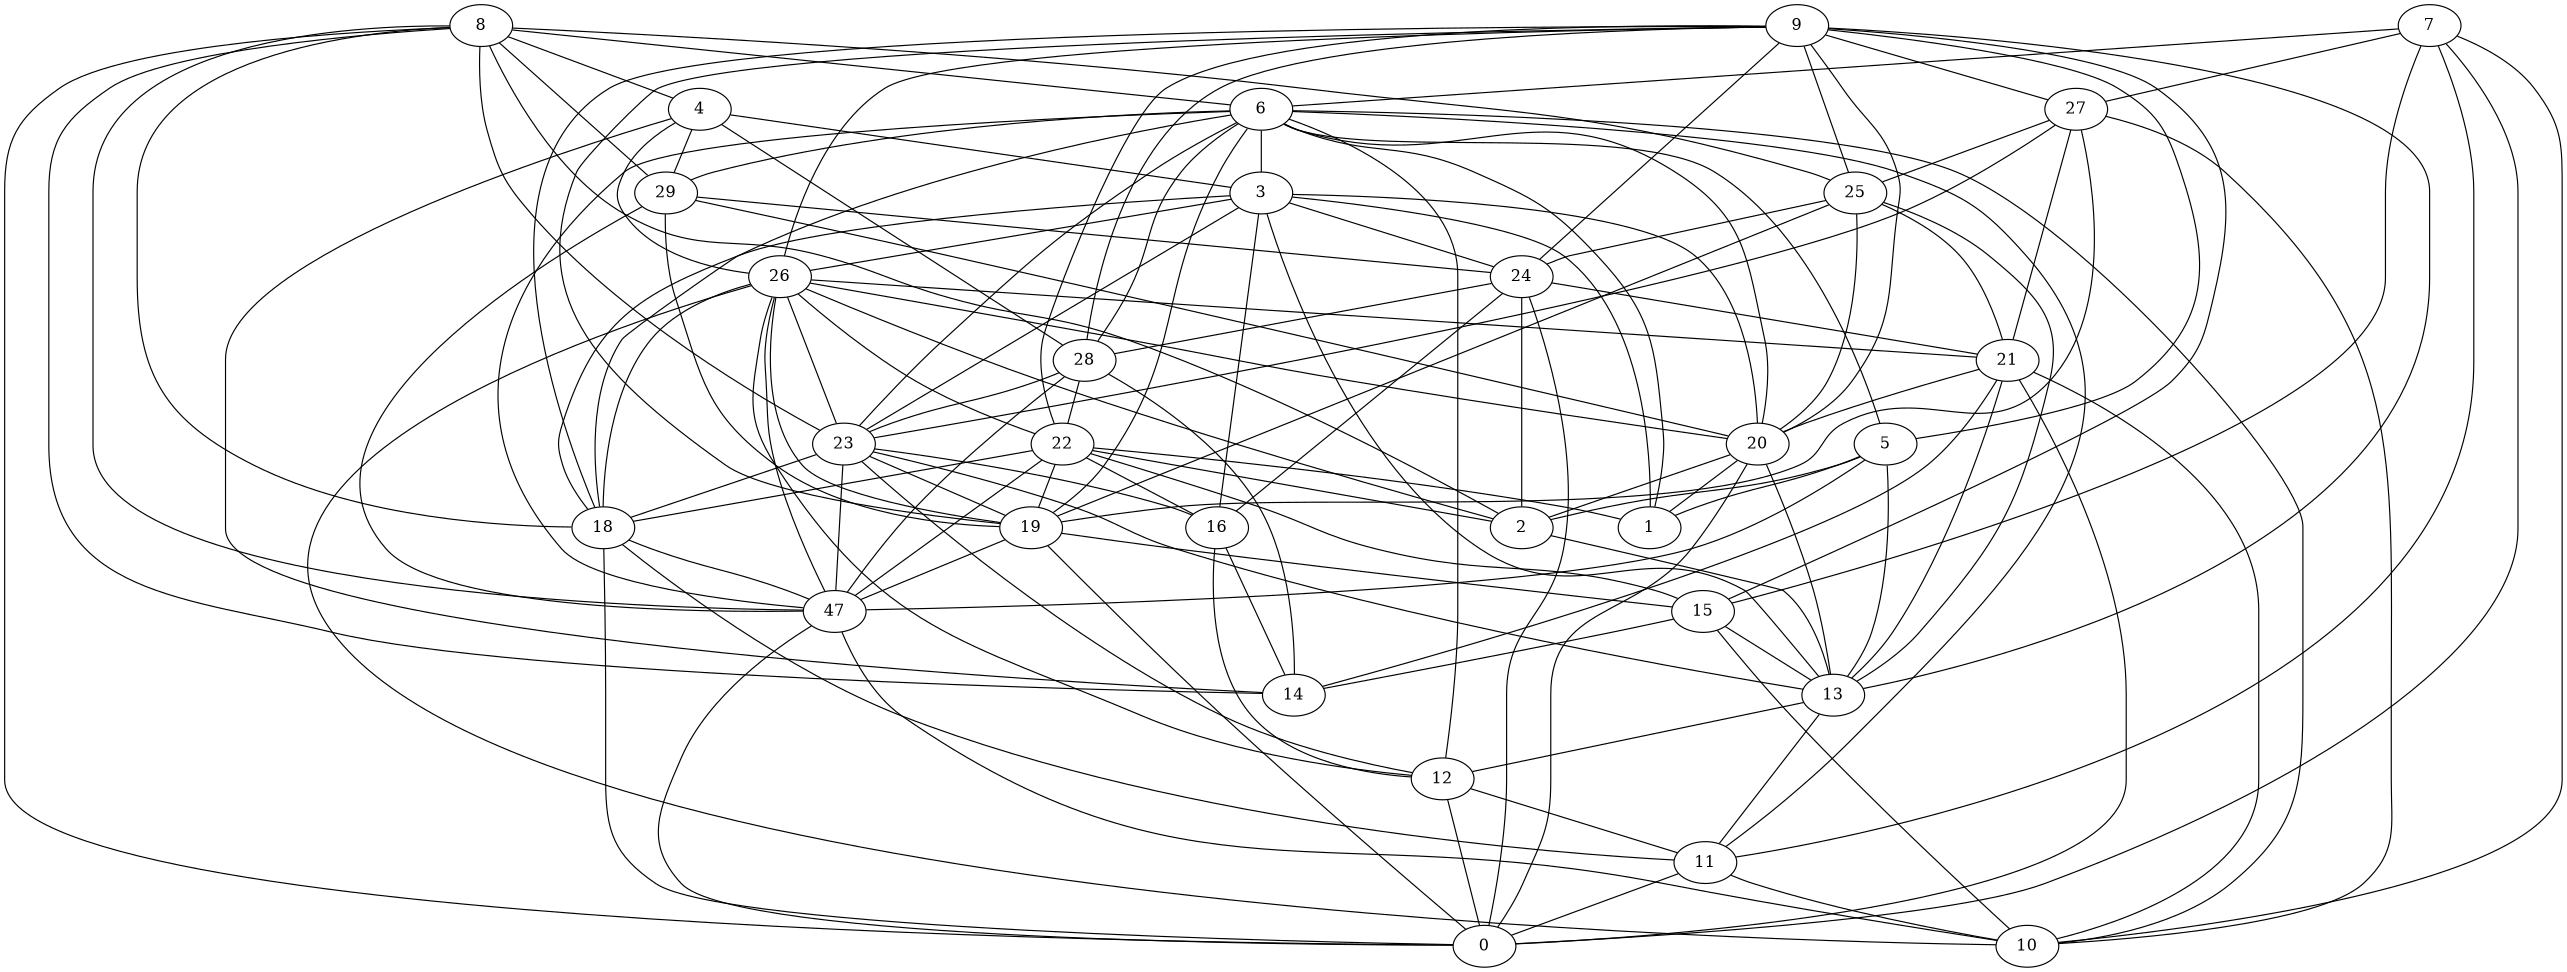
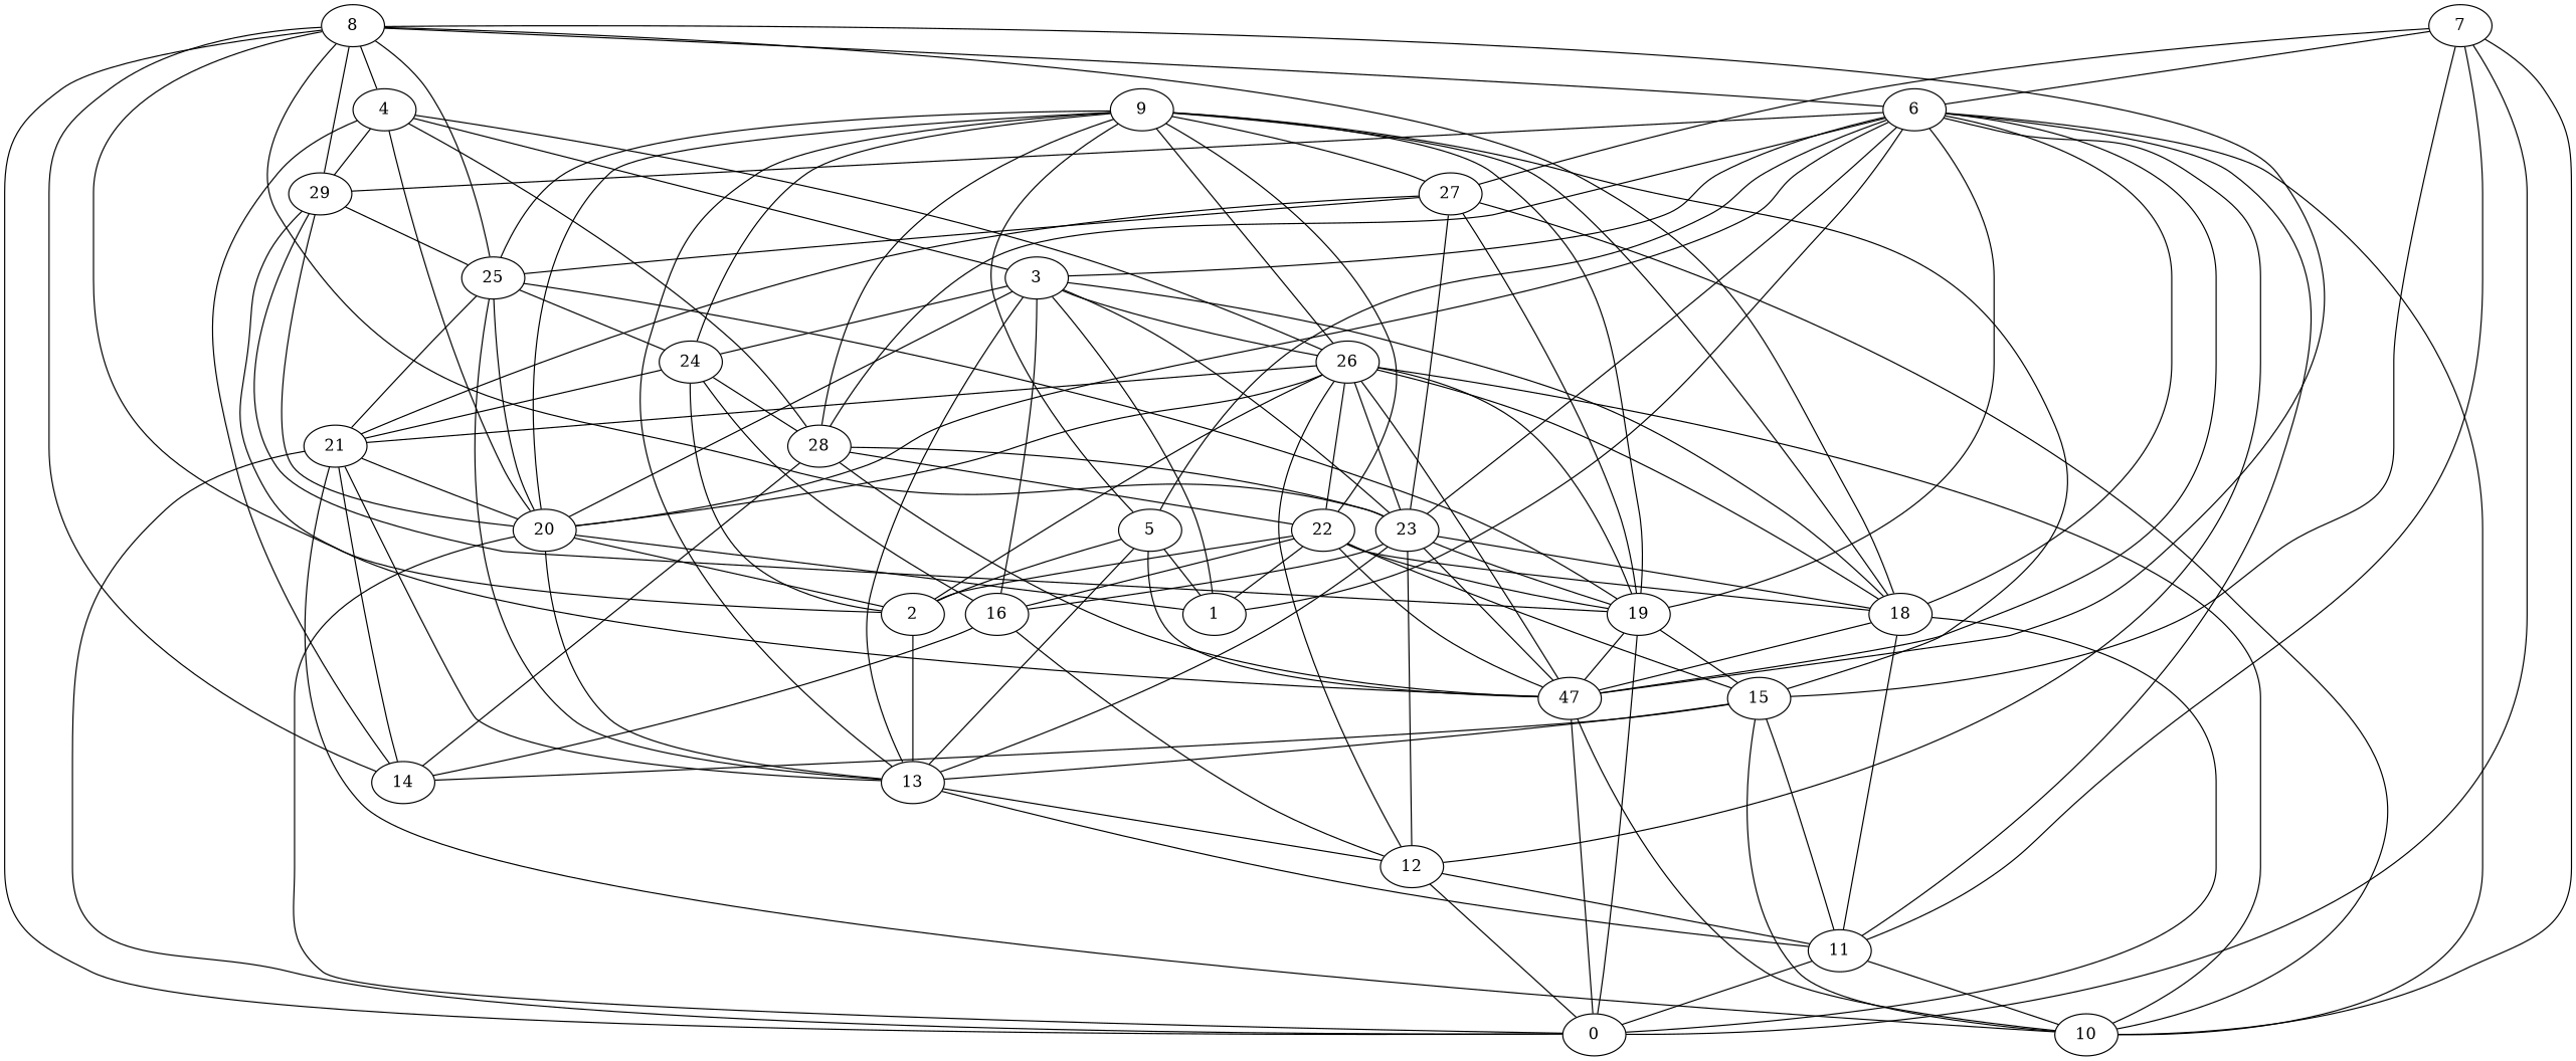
  digraph {
    fontname="DejaVu Serif"
    node [fontname="DejaVu Serif"]
    edge [color=black dir=none fontname="DejaVu Serif"]
    20
    1
    2
    13
    0
    12
    11
    26
    19
    10
    23
    22
    18
    n14 [label=47]
    21
    15
    16
    14
    29
    28
    25
    9
    27
    5
    24
    4
    3
    6
    8
    7
    subgraph sub_1 {
      20
      1
      2
      13
      0
      12
      11
      26
      19
      10
      23
      22
      18
      n14
      21
      15
      16
      14
      29
      28
      25
      9
      27
      5
      24
      4
      3
      6
      8
      7
    }
    20 -> 1
    20 -> 2
    20 -> 13
    20 -> 0
    2 -> 13
    13 -> 12
    13 -> 11
    12 -> 0
    12 -> 11
    11 -> 0
    11 -> 10
    26 -> 20
    26 -> 2
    26 -> 12
    26 -> 19
    26 -> 10
    26 -> 23
    26 -> 22
    26 -> 18
    26 -> n14
    26 -> 21
    19 -> 0
    19 -> n14
    19 -> 15
    23 -> 13
    23 -> 12
    23 -> 19
    23 -> 18
    23 -> n14
    23 -> 16
    22 -> 1
    22 -> 2
    22 -> 19
    22 -> 18
    22 -> n14
    22 -> 15
    22 -> 16
    18 -> 0
    18 -> 11
    18 -> n14
    n14 -> 0
    n14 -> 10
    21 -> 20
    21 -> 13
    21 -> 0
    21 -> 10
    21 -> 14
    15 -> 13
+   15 -> 11
    15 -> 10
    15 -> 14
    16 -> 12
    16 -> 14
    29 -> 20
    29 -> 19
    29 -> n14
-   29 -> 24
+   29 -> 25
    28 -> 23
    28 -> 22
    28 -> n14
    28 -> 14
    25 -> 20
    25 -> 13
    25 -> 19
    25 -> 21
    25 -> 24
    9 -> 20
    9 -> 13
    9 -> 26
    9 -> 19
    9 -> 22
    9 -> 18
    9 -> 15
    9 -> 28
    9 -> 25
    9 -> 27
    9 -> 5
    9 -> 24
    27 -> 19
    27 -> 10
    27 -> 23
    27 -> 21
    27 -> 25
    5 -> 1
    5 -> 2
    5 -> 13
    5 -> n14
    24 -> 2
-   24 -> 0
    24 -> 21
    24 -> 16
    24 -> 28
+   4 -> 20
    4 -> 26
    4 -> 14
    4 -> 29
    4 -> 28
    4 -> 3
    3 -> 20
    3 -> 1
    3 -> 13
    3 -> 26
    3 -> 23
    3 -> 18
    3 -> 16
    3 -> 24
    6 -> 20
    6 -> 1
    6 -> 12
    6 -> 11
    6 -> 19
    6 -> 10
    6 -> 23
    6 -> 18
    6 -> n14
    6 -> 29
    6 -> 28
    6 -> 5
    6 -> 3
    8 -> 2
    8 -> 0
    8 -> 23
    8 -> 18
    8 -> n14
    8 -> 14
    8 -> 29
    8 -> 25
    8 -> 4
    8 -> 6
    7 -> 0
    7 -> 11
    7 -> 10
    7 -> 15
    7 -> 27
    7 -> 6
  }
